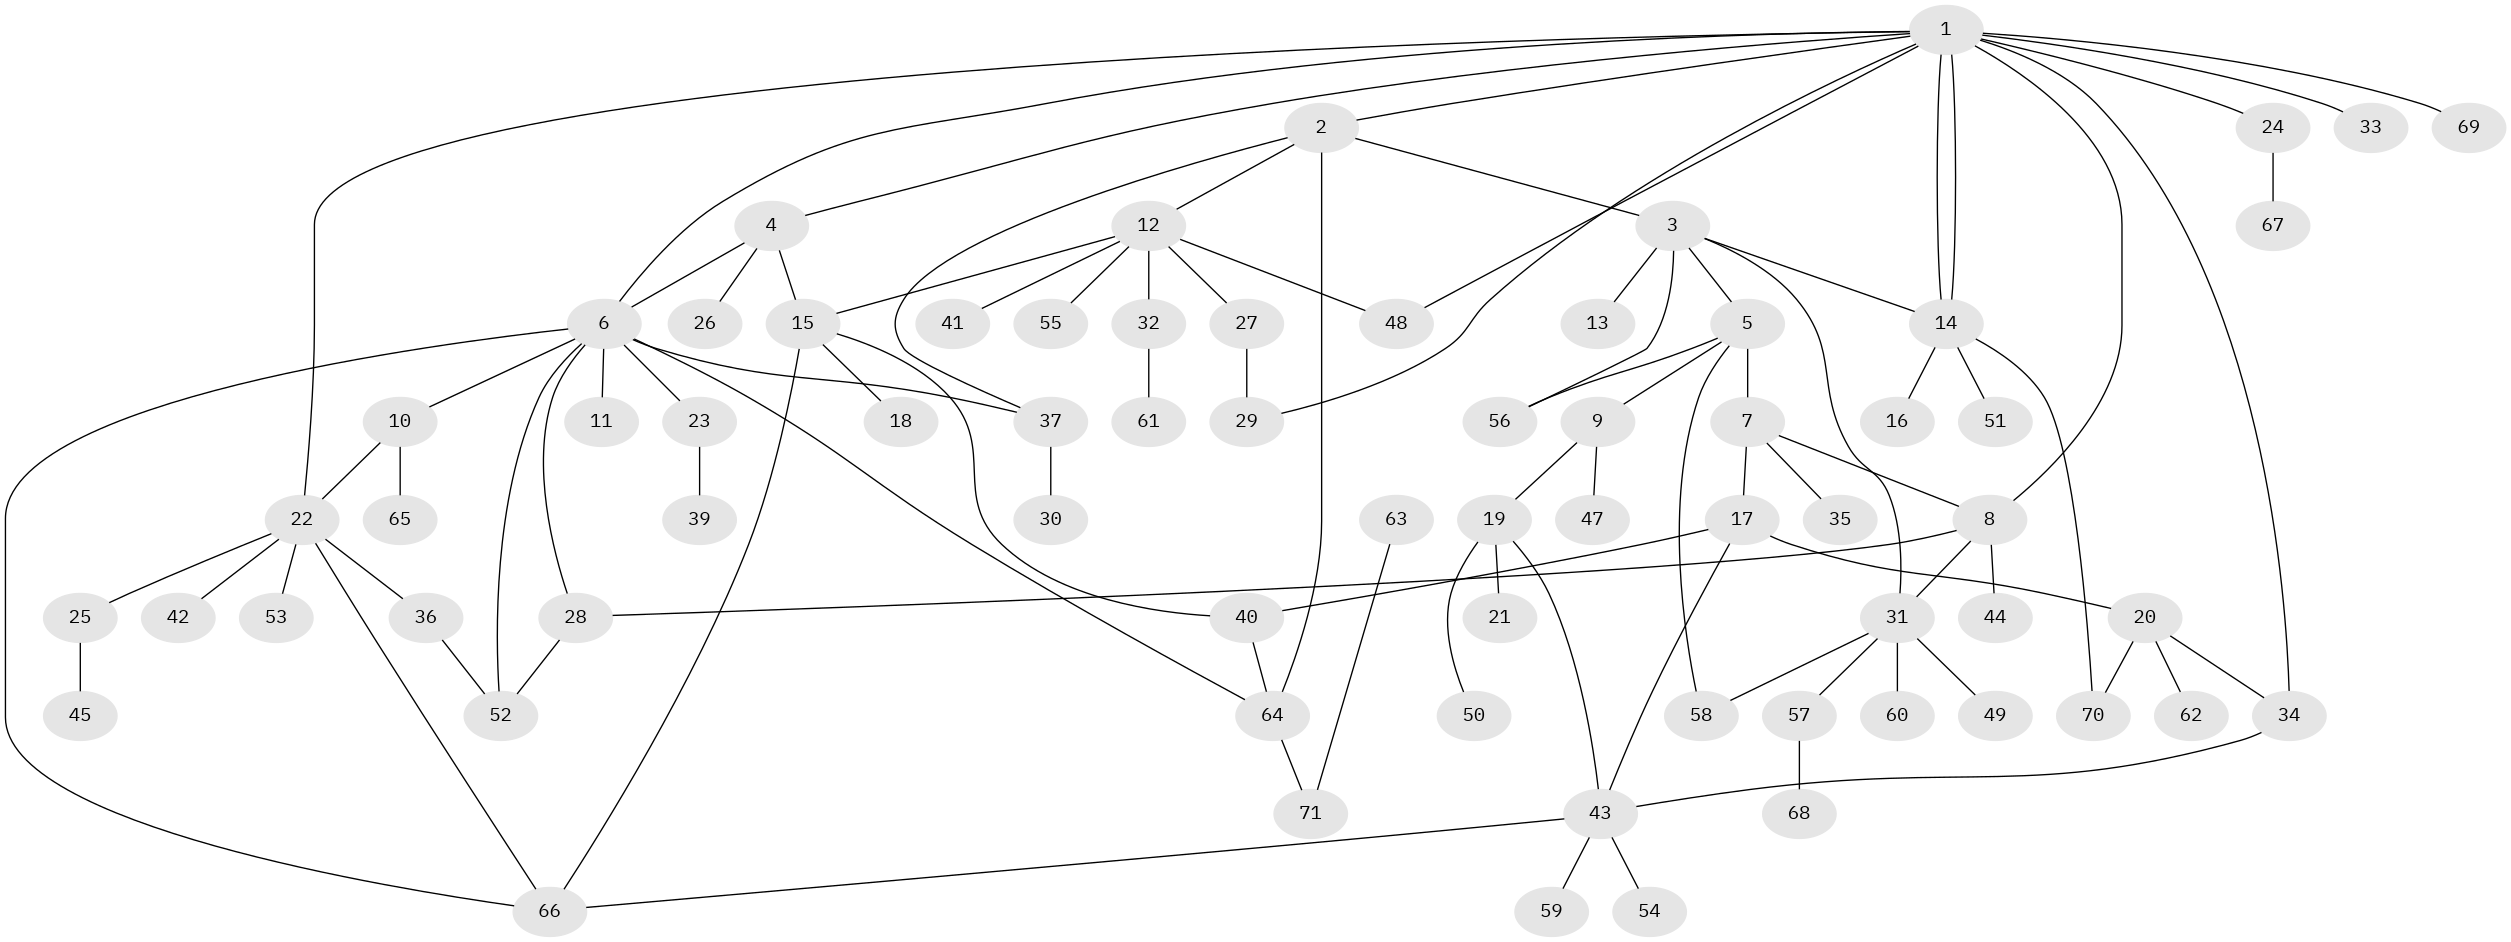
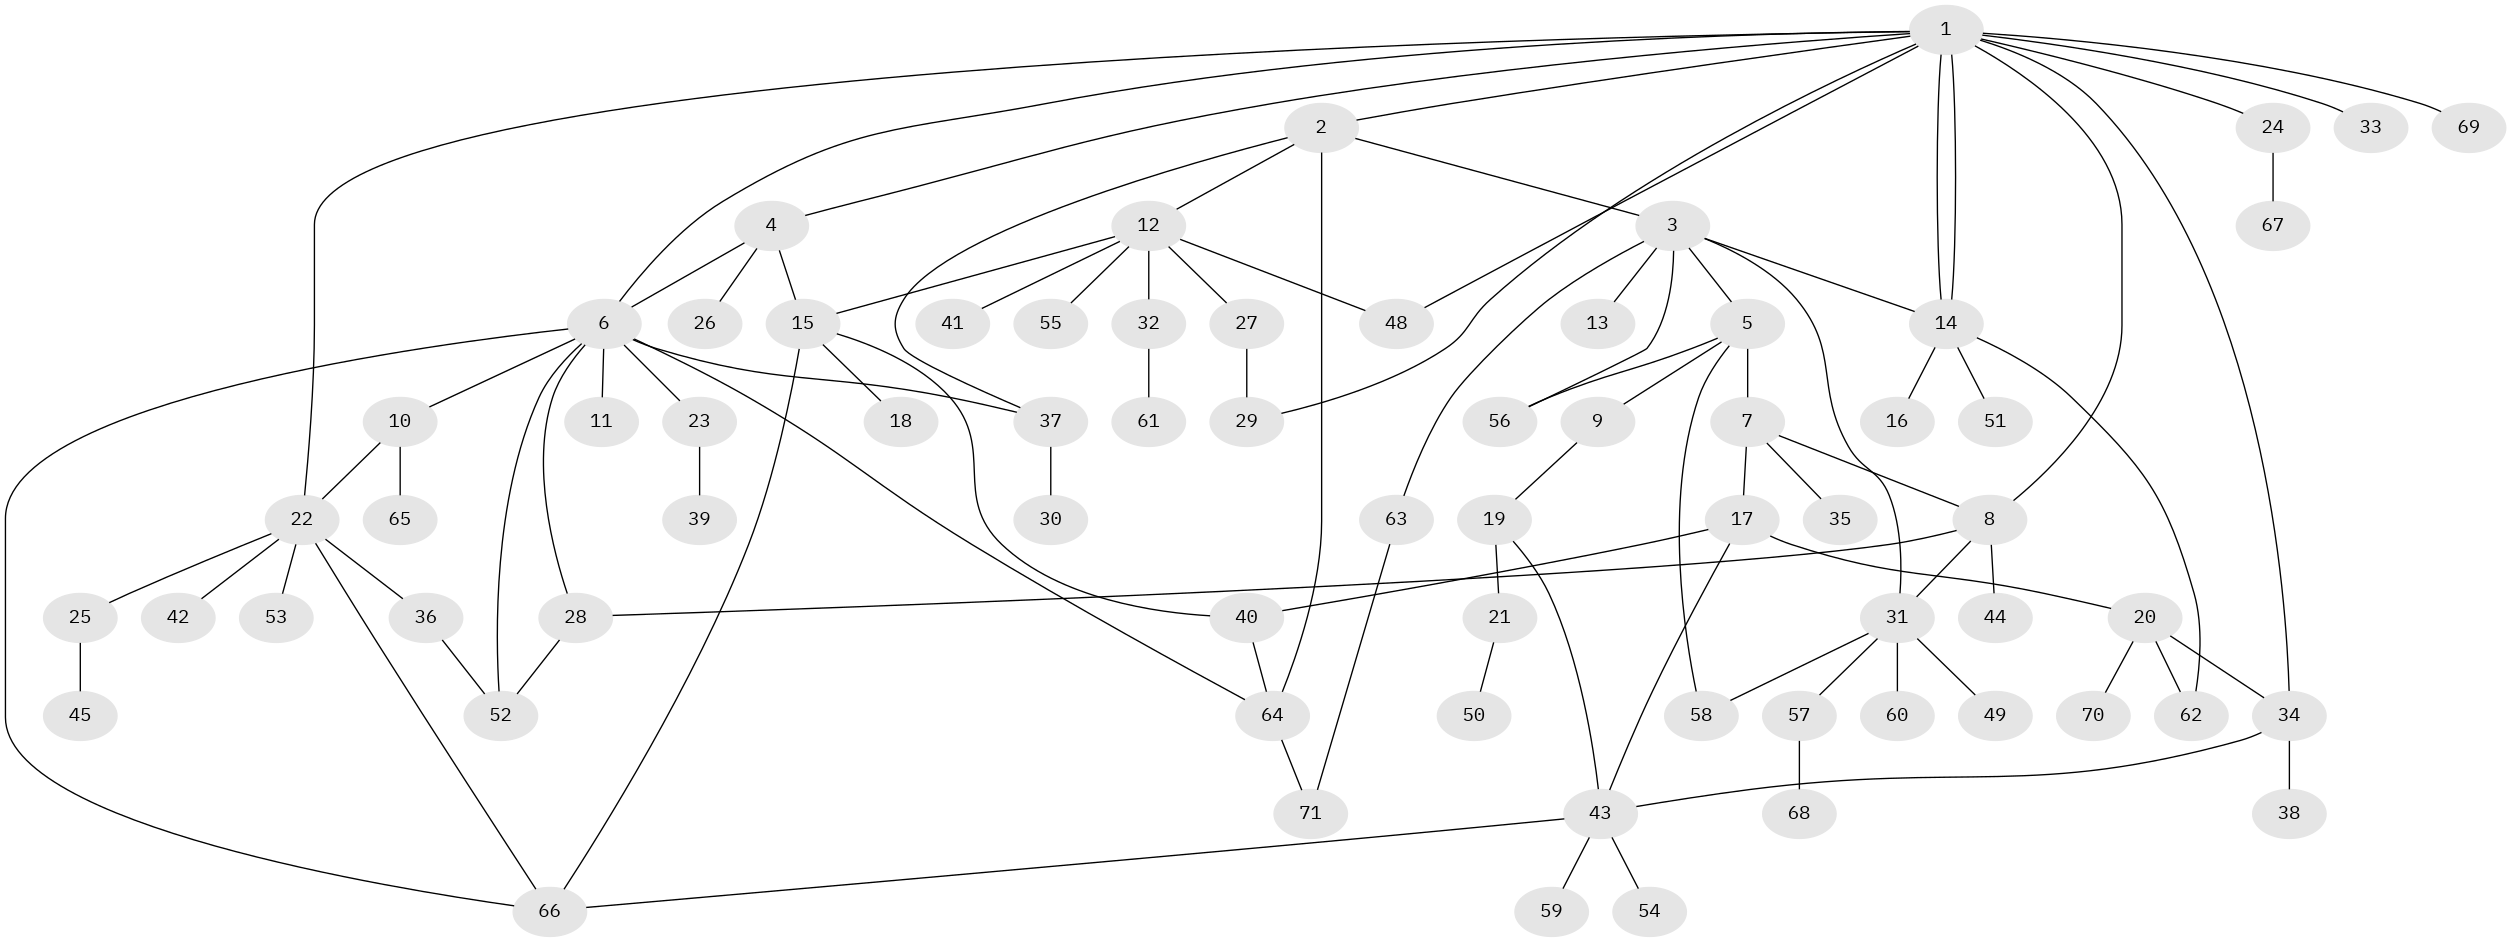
  graph {
    fontname="IBM Plex Mono"
    node [color=gray90 fontname="IBM Plex Mono" style=filled]
    edge [fontname="IBM Plex Mono"]
    1
    2
    4
    6
    8
    14
    22
    24
    29
    33
    34
    48
    69
    3
    12
    37
    64
    15
    26
    10
    11
    23
    28
    52
    66
    31
    44
    16
    51
    70
    25
    36
    42
    53
    67
    43
+   38
    5
    13
    56
    63
    27
    32
    41
    55
    30
    71
    7
    9
    58
    49
    57
    60
    18
    40
    17
    35
    19
-   47
    65
    39
    20
    21
    61
    62
    54
    59
    50
    45
    68
    1 -- 2
    1 -- 4
    1 -- 6
    1 -- 8
    1 -- 14
    1 -- 14
    1 -- 22
    1 -- 24
    1 -- 29
    1 -- 33
    1 -- 34
    1 -- 48
    1 -- 69
    2 -- 3
    2 -- 12
    2 -- 37
    2 -- 64
    4 -- 6
    4 -- 15
    4 -- 26
    6 -- 37
    6 -- 64
    6 -- 10
    6 -- 11
    6 -- 23
    6 -- 28
    6 -- 52
    6 -- 66
    8 -- 28
    8 -- 31
    8 -- 44
    14 -- 16
    14 -- 51
-   14 -- 70
+   14 -- 62
    22 -- 66
    22 -- 25
    22 -- 36
    22 -- 42
    22 -- 53
    24 -- 67
    34 -- 43
+   34 -- 38
    3 -- 14
    3 -- 31
    3 -- 5
    3 -- 13
    3 -- 56
+   3 -- 63
    12 -- 48
    12 -- 15
    12 -- 27
    12 -- 32
    12 -- 41
    12 -- 55
    37 -- 30
    64 -- 71
    15 -- 66
    15 -- 18
    15 -- 40
    10 -- 22
    10 -- 65
    23 -- 39
    28 -- 52
    31 -- 58
    31 -- 49
    31 -- 57
    31 -- 60
    25 -- 45
    36 -- 52
    43 -- 66
    43 -- 54
    43 -- 59
    5 -- 56
    5 -- 7
    5 -- 9
    5 -- 58
    63 -- 71
    27 -- 29
    32 -- 61
    7 -- 8
    7 -- 17
    7 -- 35
    9 -- 19
-   9 -- 47
    57 -- 68
    40 -- 64
    17 -- 43
    17 -- 40
    17 -- 20
    19 -- 43
    19 -- 21
    20 -- 34
    20 -- 70
    20 -- 62
-   19 -- 50
+   21 -- 50
  }
